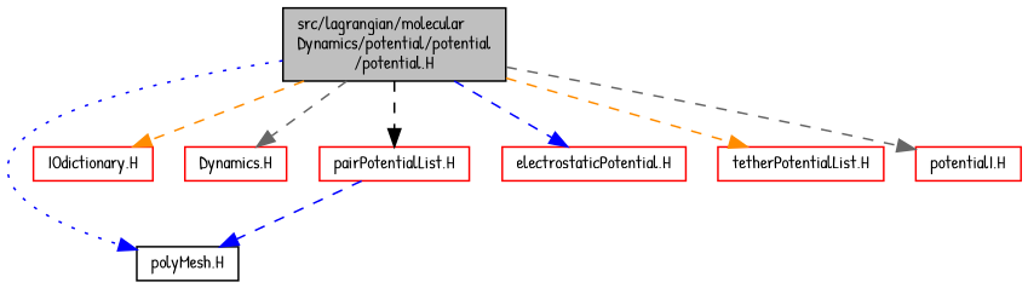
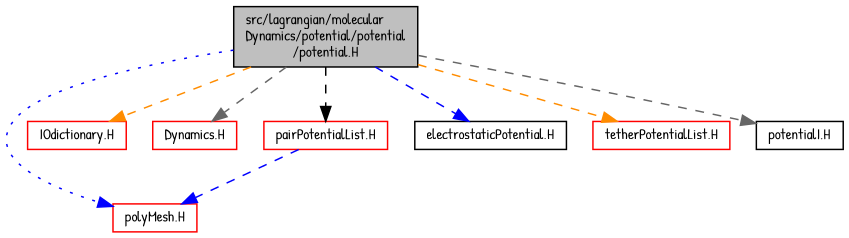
  digraph {
    fontname="Patrick Hand"
    node [color=red fontname="Patrick Hand" fontsize=10 shape=record]
    edge [color=blue fontname="Patrick Hand" fontsize=10 labelfontname=Helvetica labelfontsize=10 style=dashed]
    n1 [color=black fillcolor=grey75 fontcolor=black height=0.2 label="src/lagrangian/molecular\lDynamics/potential/potential\l/potential.H" style=filled width=0.4]
-   n2 [color=black height=0.2 label="polyMesh.H" width=0.4]
+   n2 [height=0.2 label="polyMesh.H" width=0.4]
    n3 [height=0.2 label="IOdictionary.H" width=0.4]
    n4 [height=0.2 label="Dynamics.H" width=0.4]
    n5 [height=0.2 label="pairPotentialList.H" width=0.4]
-   n6 [height=0.2 label="electrostaticPotential.H" width=0.4]
+   n6 [color=black height=0.2 label="electrostaticPotential.H" width=0.4]
    n7 [height=0.2 label="tetherPotentialList.H" width=0.4]
-   n8 [height=0.2 label="potentialI.H" width=0.4]
+   n8 [color=black height=0.2 label="potentialI.H" width=0.4]
    n1 -> n2 [style=dotted]
    n1 -> n3 [color=darkorange]
    n1 -> n4 [color=gray40]
    n1 -> n5 [color=black]
    n1 -> n6
    n1 -> n7 [color=darkorange]
    n1 -> n8 [color=gray40]
    n5 -> n2
  }
